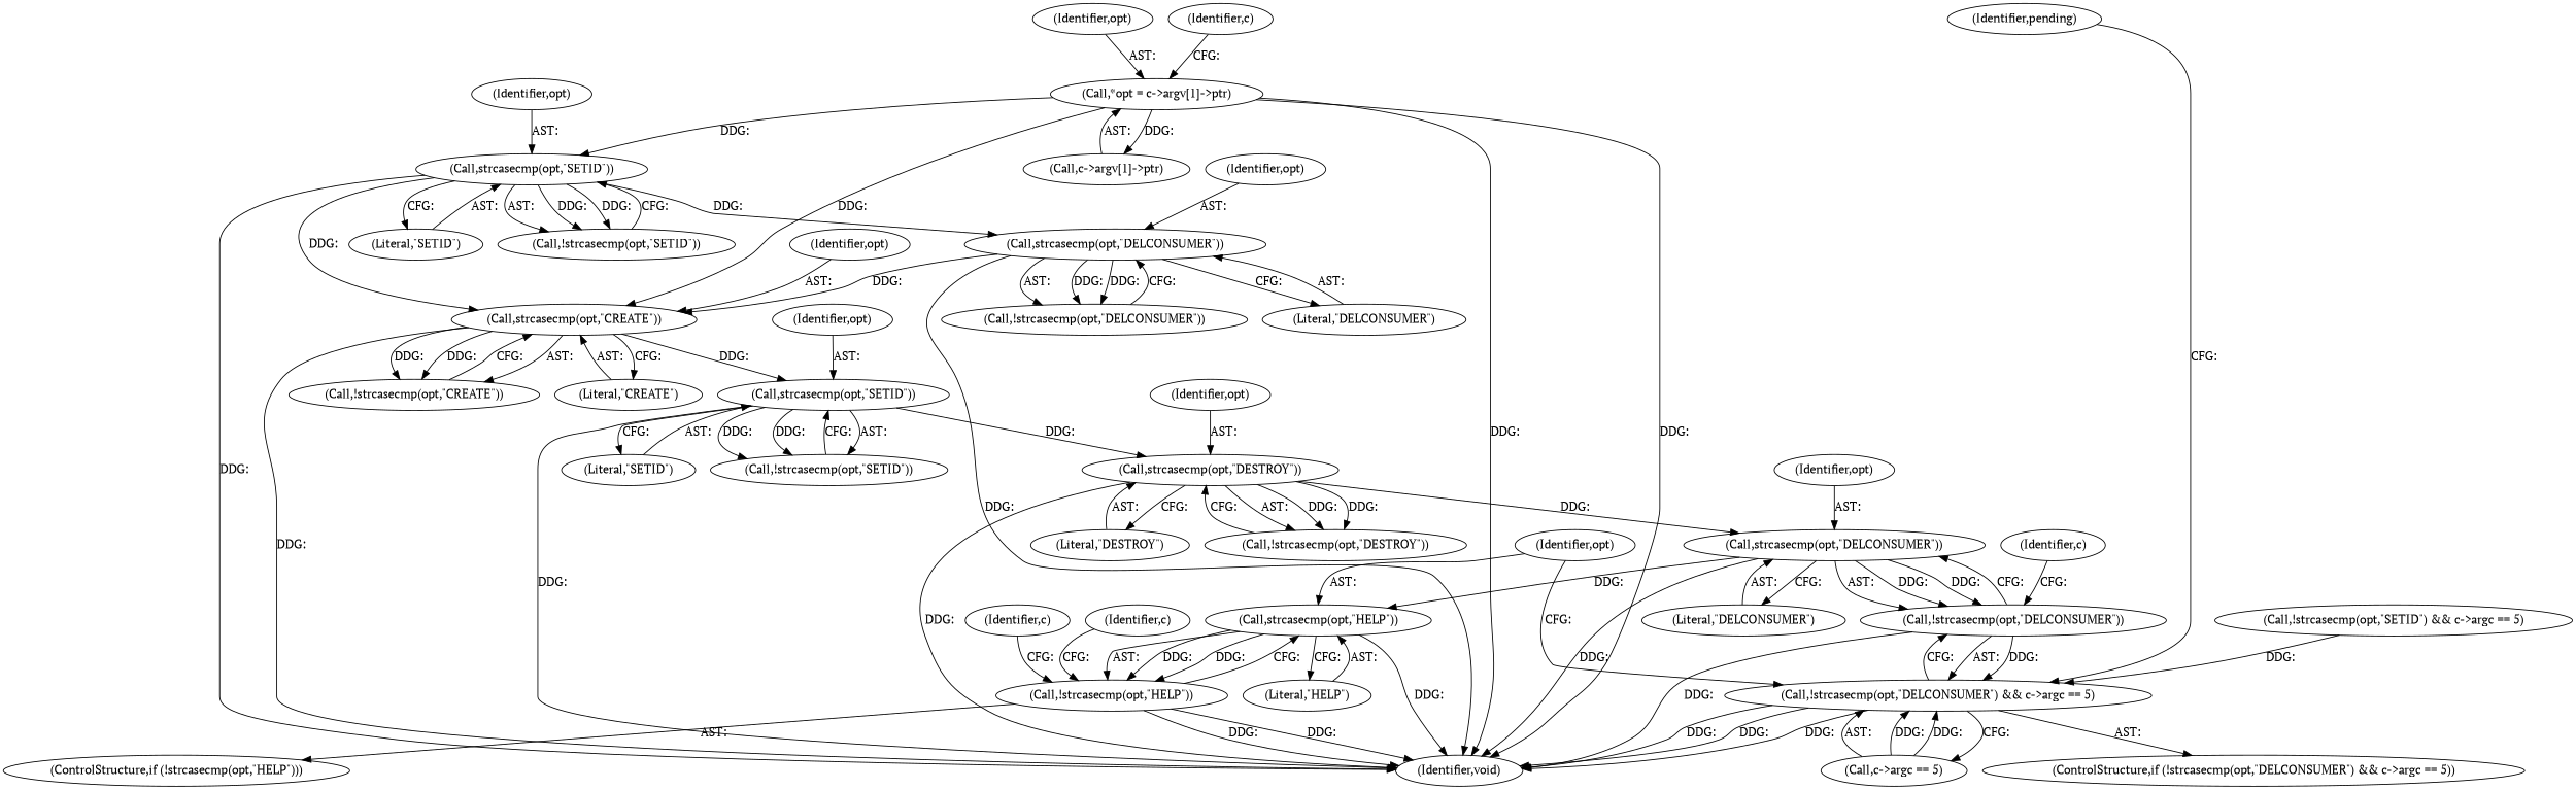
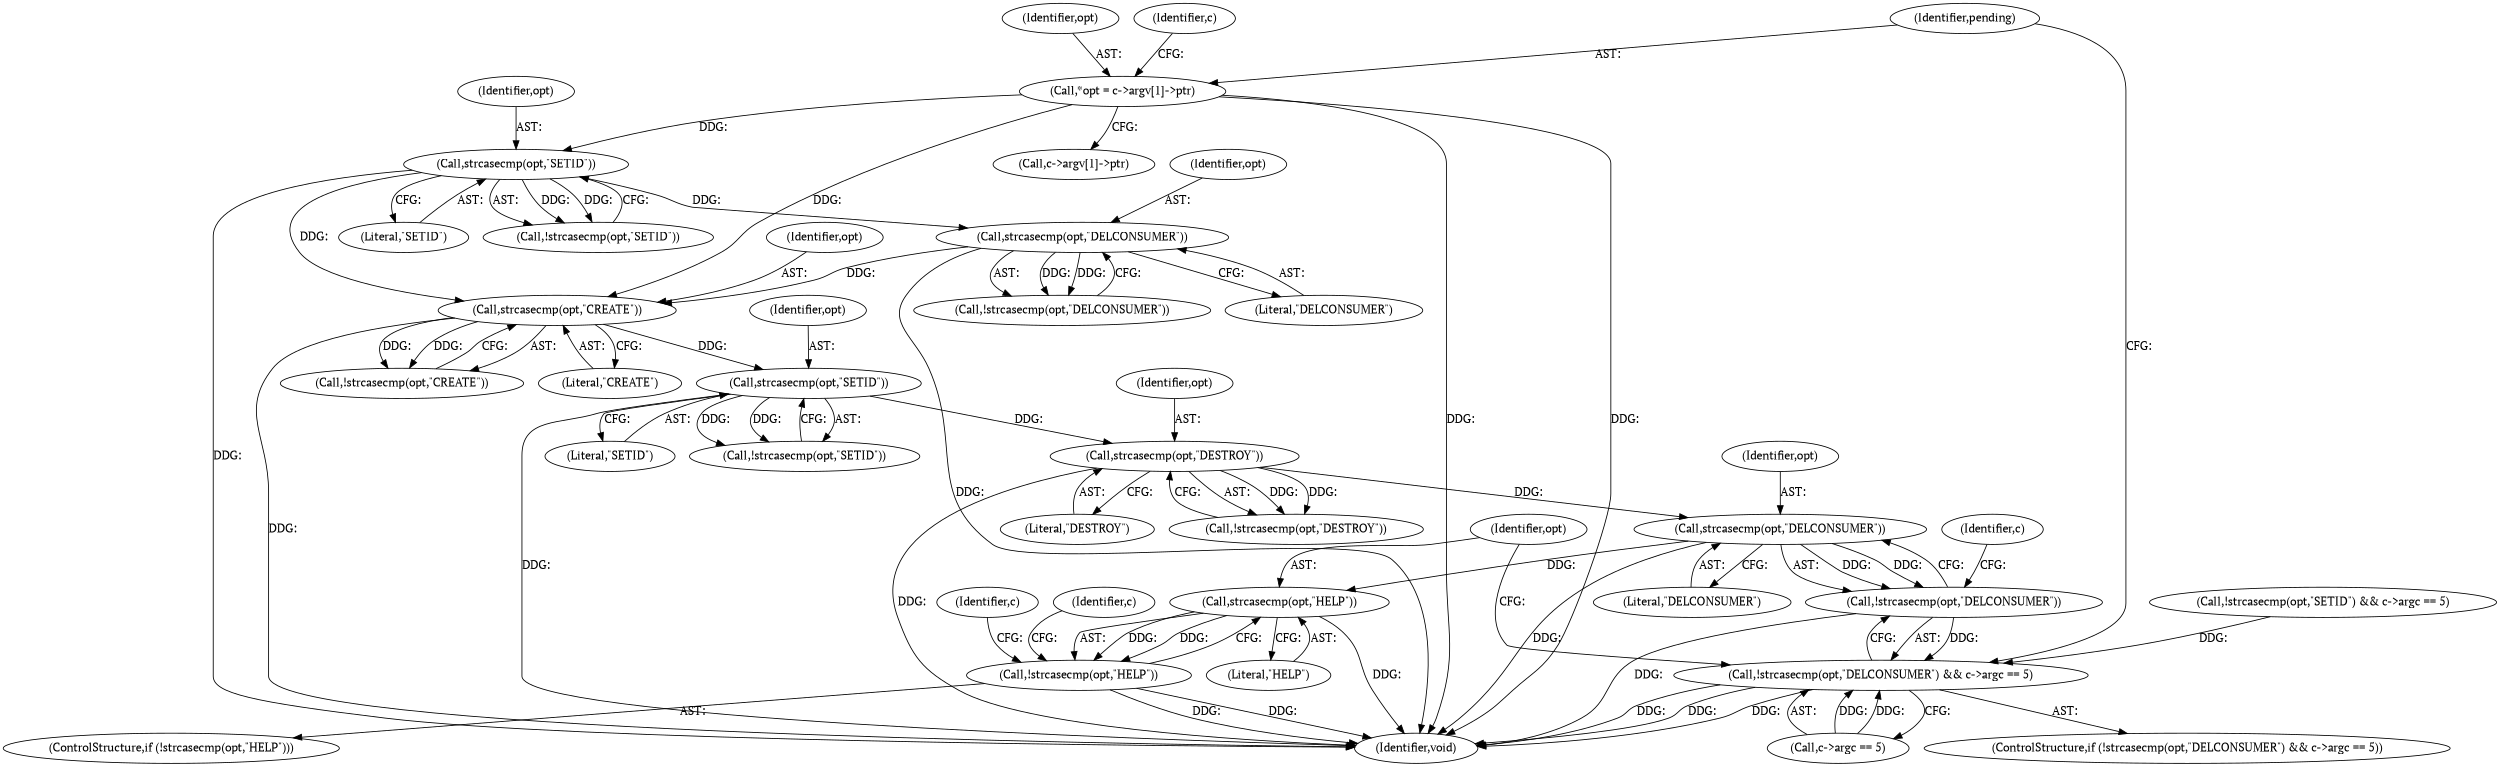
  digraph {
    fontname="PT Serif"
    node [fontname="PT Serif"]
    edge [fontname="PT Serif"]
    n1 [label="(Call,strcasecmp(opt,\"DELCONSUMER\"))"]
    n2 [label="(Call,!strcasecmp(opt,\"DELCONSUMER\"))"]
    n3 [label="(Call,strcasecmp(opt,\"HELP\"))"]
    n4 [label="(Identifier,void)"]
    n5 [label="(Literal,\"DELCONSUMER\")"]
    n6 [label="(Call,!strcasecmp(opt,\"DELCONSUMER\") && c->argc == 5)"]
    n7 [label="(Call,!strcasecmp(opt,\"HELP\"))"]
    n8 [label="(Literal,\"HELP\")"]
    n9 [label="(Call,strcasecmp(opt,\"DESTROY\"))"]
    n10 [label="(Call,!strcasecmp(opt,\"DESTROY\"))"]
    n11 [label="(Literal,\"DESTROY\")"]
    n12 [label="(Call,strcasecmp(opt,\"SETID\"))"]
    n13 [label="(Call,!strcasecmp(opt,\"SETID\"))"]
    n14 [label="(Literal,\"SETID\")"]
    n15 [label="(Call,strcasecmp(opt,\"CREATE\"))"]
    n16 [label="(Literal,\"CREATE\")"]
    n17 [label="(Call,!strcasecmp(opt,\"CREATE\"))"]
    n18 [label="(Call,*opt = c->argv[1]->ptr)"]
    n19 [label="(Call,strcasecmp(opt,\"SETID\"))"]
    n20 [label="(Call,c->argv[1]->ptr)"]
    n21 [label="(Call,strcasecmp(opt,\"DELCONSUMER\"))"]
    n22 [label="(Literal,\"SETID\")"]
    n23 [label="(Call,!strcasecmp(opt,\"SETID\"))"]
    n24 [label="(Literal,\"DELCONSUMER\")"]
    n25 [label="(Call,!strcasecmp(opt,\"DELCONSUMER\"))"]
    n26 [label="(Call,c->argc == 5)"]
    n27 [label="(ControlStructure,if (!strcasecmp(opt,\"DELCONSUMER\") && c->argc == 5))"]
    n28 [label="(ControlStructure,if (!strcasecmp(opt,\"HELP\")))"]
    n29 [label="(Identifier,opt)"]
    n30 [label="(Identifier,opt)"]
    n31 [label="(Identifier,opt)"]
    n32 [label="(Identifier,pending)"]
    n33 [label="(Identifier,opt)"]
    n34 [label="(Identifier,opt)"]
    n35 [label="(Identifier,opt)"]
    n36 [label="(Identifier,opt)"]
    n37 [label="(Call,!strcasecmp(opt,\"SETID\") && c->argc == 5)"]
    n38 [label="(Identifier,c)"]
    n39 [label="(Identifier,opt)"]
    n40 [label="(Identifier,c)"]
    n41 [label="(Identifier,c)"]
    n42 [label="(Identifier,c)"]
    n1 -> n2 [label="AST: "]
    n1 -> n2 [label="DDG: "]
    n1 -> n2 [label="DDG: "]
    n1 -> n3 [label="DDG: "]
    n1 -> n4 [label="DDG: "]
    n1 -> n5 [label="CFG: "]
    n2 -> n1 [label="CFG: "]
    n2 -> n4 [label="DDG: "]
    n2 -> n6 [label="AST: "]
    n2 -> n6 [label="DDG: "]
    n3 -> n4 [label="DDG: "]
    n3 -> n7 [label="AST: "]
    n3 -> n7 [label="DDG: "]
    n3 -> n7 [label="DDG: "]
    n3 -> n8 [label="CFG: "]
    n5 -> n1 [label="AST: "]
    n6 -> n2 [label="CFG: "]
    n6 -> n4 [label="DDG: "]
    n6 -> n4 [label="DDG: "]
    n6 -> n4 [label="DDG: "]
    n6 -> n26 [label="CFG: "]
    n6 -> n27 [label="AST: "]
    n7 -> n3 [label="CFG: "]
    n7 -> n4 [label="DDG: "]
    n7 -> n4 [label="DDG: "]
    n7 -> n28 [label="AST: "]
    n8 -> n3 [label="AST: "]
    n9 -> n1 [label="DDG: "]
    n9 -> n4 [label="DDG: "]
    n9 -> n10 [label="AST: "]
    n9 -> n10 [label="DDG: "]
    n9 -> n10 [label="DDG: "]
    n9 -> n11 [label="CFG: "]
    n10 -> n9 [label="CFG: "]
    n11 -> n9 [label="AST: "]
    n12 -> n4 [label="DDG: "]
    n12 -> n9 [label="DDG: "]
    n12 -> n13 [label="AST: "]
    n12 -> n13 [label="DDG: "]
    n12 -> n13 [label="DDG: "]
    n12 -> n14 [label="CFG: "]
    n13 -> n12 [label="CFG: "]
    n14 -> n12 [label="AST: "]
    n15 -> n4 [label="DDG: "]
    n15 -> n12 [label="DDG: "]
    n15 -> n16 [label="CFG: "]
    n15 -> n17 [label="AST: "]
    n15 -> n17 [label="DDG: "]
    n15 -> n17 [label="DDG: "]
    n16 -> n15 [label="AST: "]
    n17 -> n15 [label="CFG: "]
    n18 -> n4 [label="DDG: "]
    n18 -> n4 [label="DDG: "]
    n18 -> n15 [label="DDG: "]
    n18 -> n19 [label="DDG: "]
-   n18 -> n20 [label="DDG: "]
+   n18 -> n20 [label="CFG: "]
    n19 -> n4 [label="DDG: "]
    n19 -> n15 [label="DDG: "]
    n19 -> n21 [label="DDG: "]
    n19 -> n22 [label="CFG: "]
    n19 -> n23 [label="AST: "]
    n19 -> n23 [label="DDG: "]
    n19 -> n23 [label="DDG: "]
-   n20 -> n18 [label="AST: "]
+   n32 -> n18 [label="AST: "]
    n21 -> n4 [label="DDG: "]
    n21 -> n15 [label="DDG: "]
    n21 -> n24 [label="CFG: "]
    n21 -> n25 [label="AST: "]
    n21 -> n25 [label="DDG: "]
    n21 -> n25 [label="DDG: "]
    n22 -> n19 [label="AST: "]
    n23 -> n19 [label="CFG: "]
    n24 -> n21 [label="AST: "]
    n25 -> n21 [label="CFG: "]
    n26 -> n6 [label="AST: "]
    n26 -> n6 [label="DDG: "]
    n26 -> n6 [label="DDG: "]
    n29 -> n19 [label="AST: "]
    n30 -> n21 [label="AST: "]
    n31 -> n15 [label="AST: "]
    n32 -> n6 [label="CFG: "]
    n33 -> n3 [label="AST: "]
    n33 -> n6 [label="CFG: "]
    n34 -> n9 [label="AST: "]
    n35 -> n18 [label="AST: "]
    n36 -> n1 [label="AST: "]
    n37 -> n6 [label="DDG: "]
    n38 -> n7 [label="CFG: "]
    n39 -> n12 [label="AST: "]
    n40 -> n2 [label="CFG: "]
    n41 -> n18 [label="CFG: "]
    n42 -> n7 [label="CFG: "]
  }
